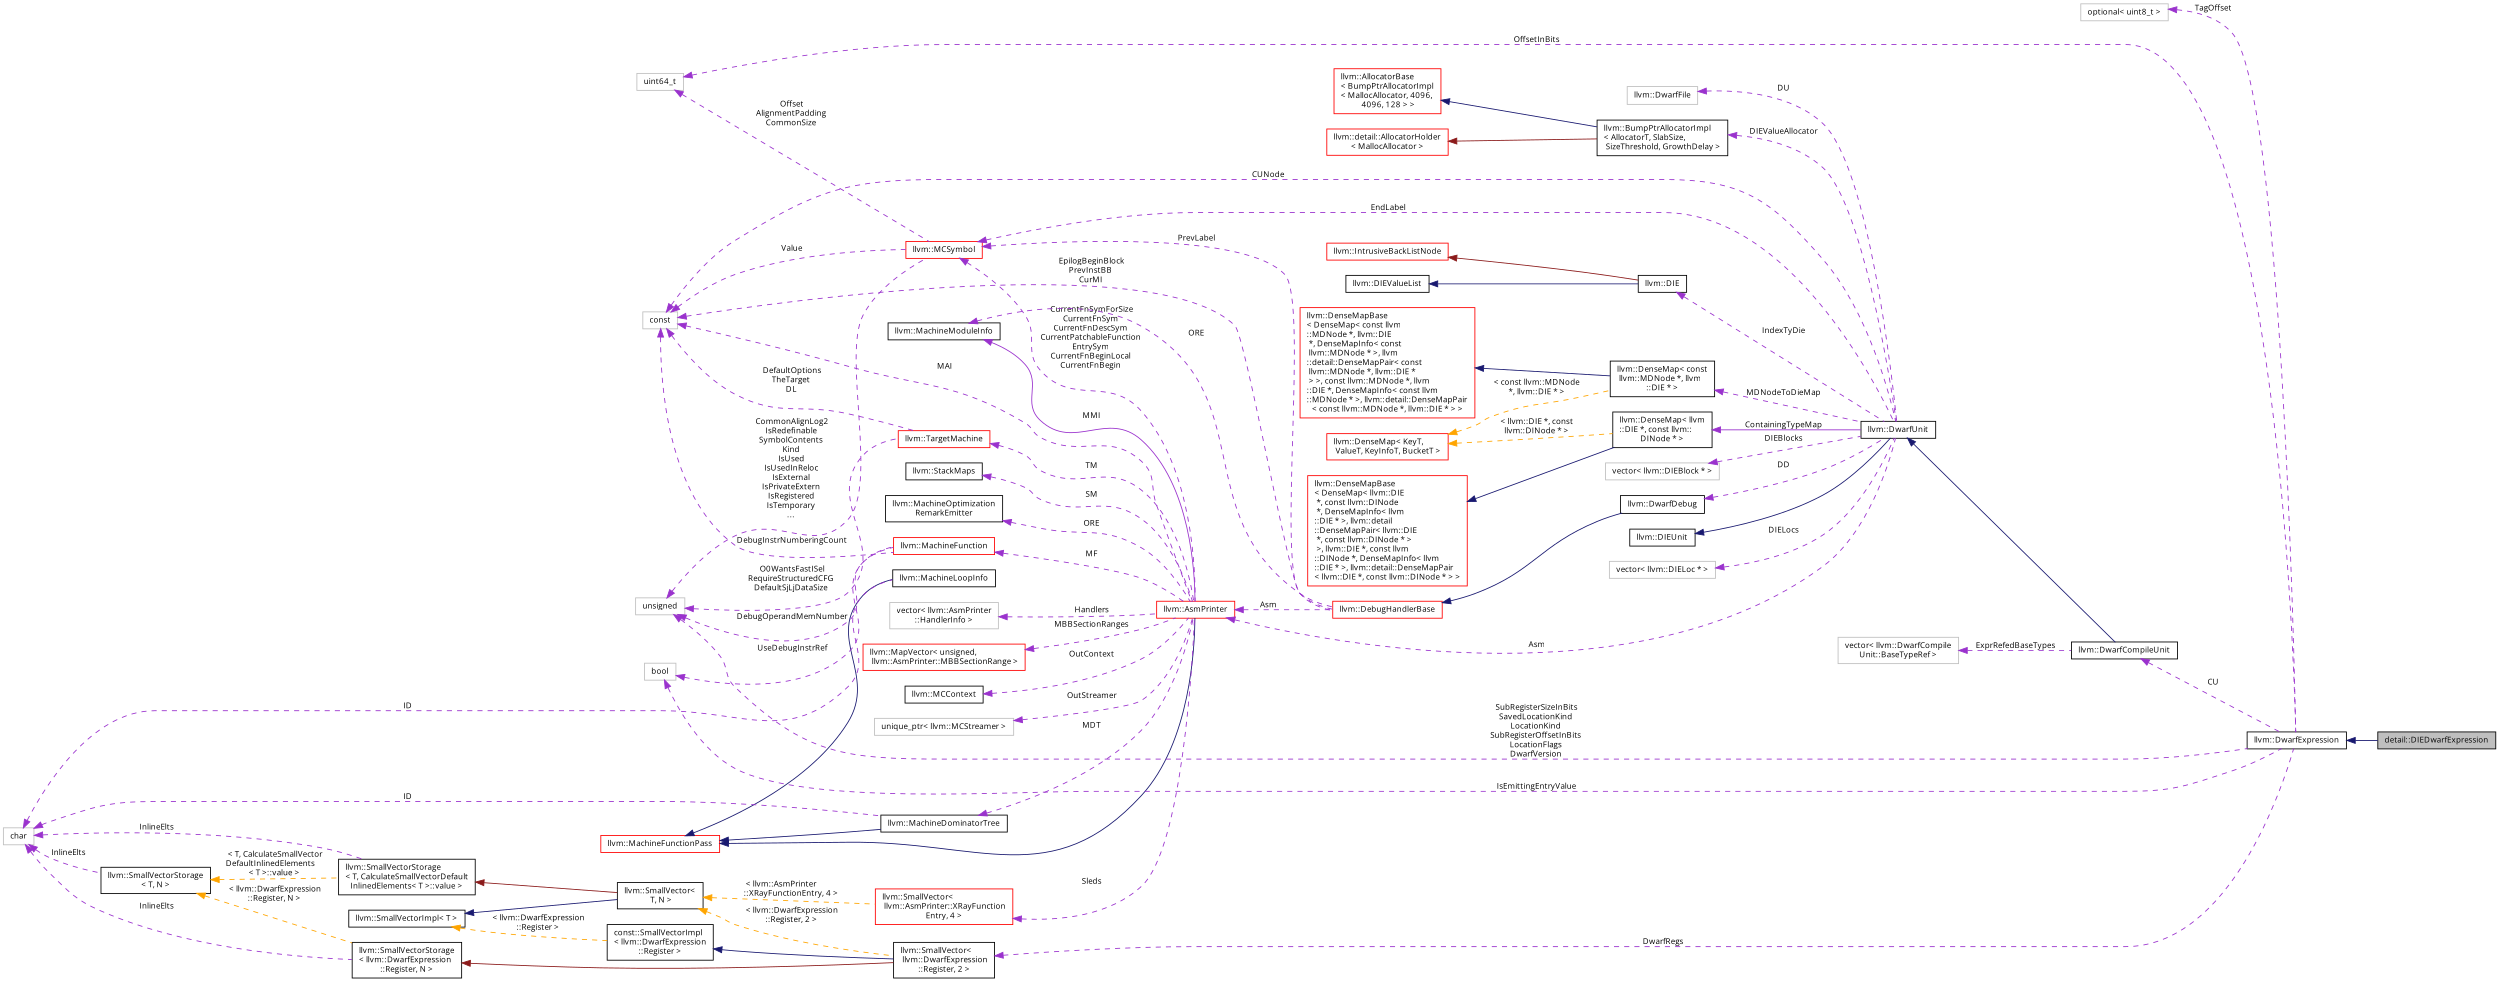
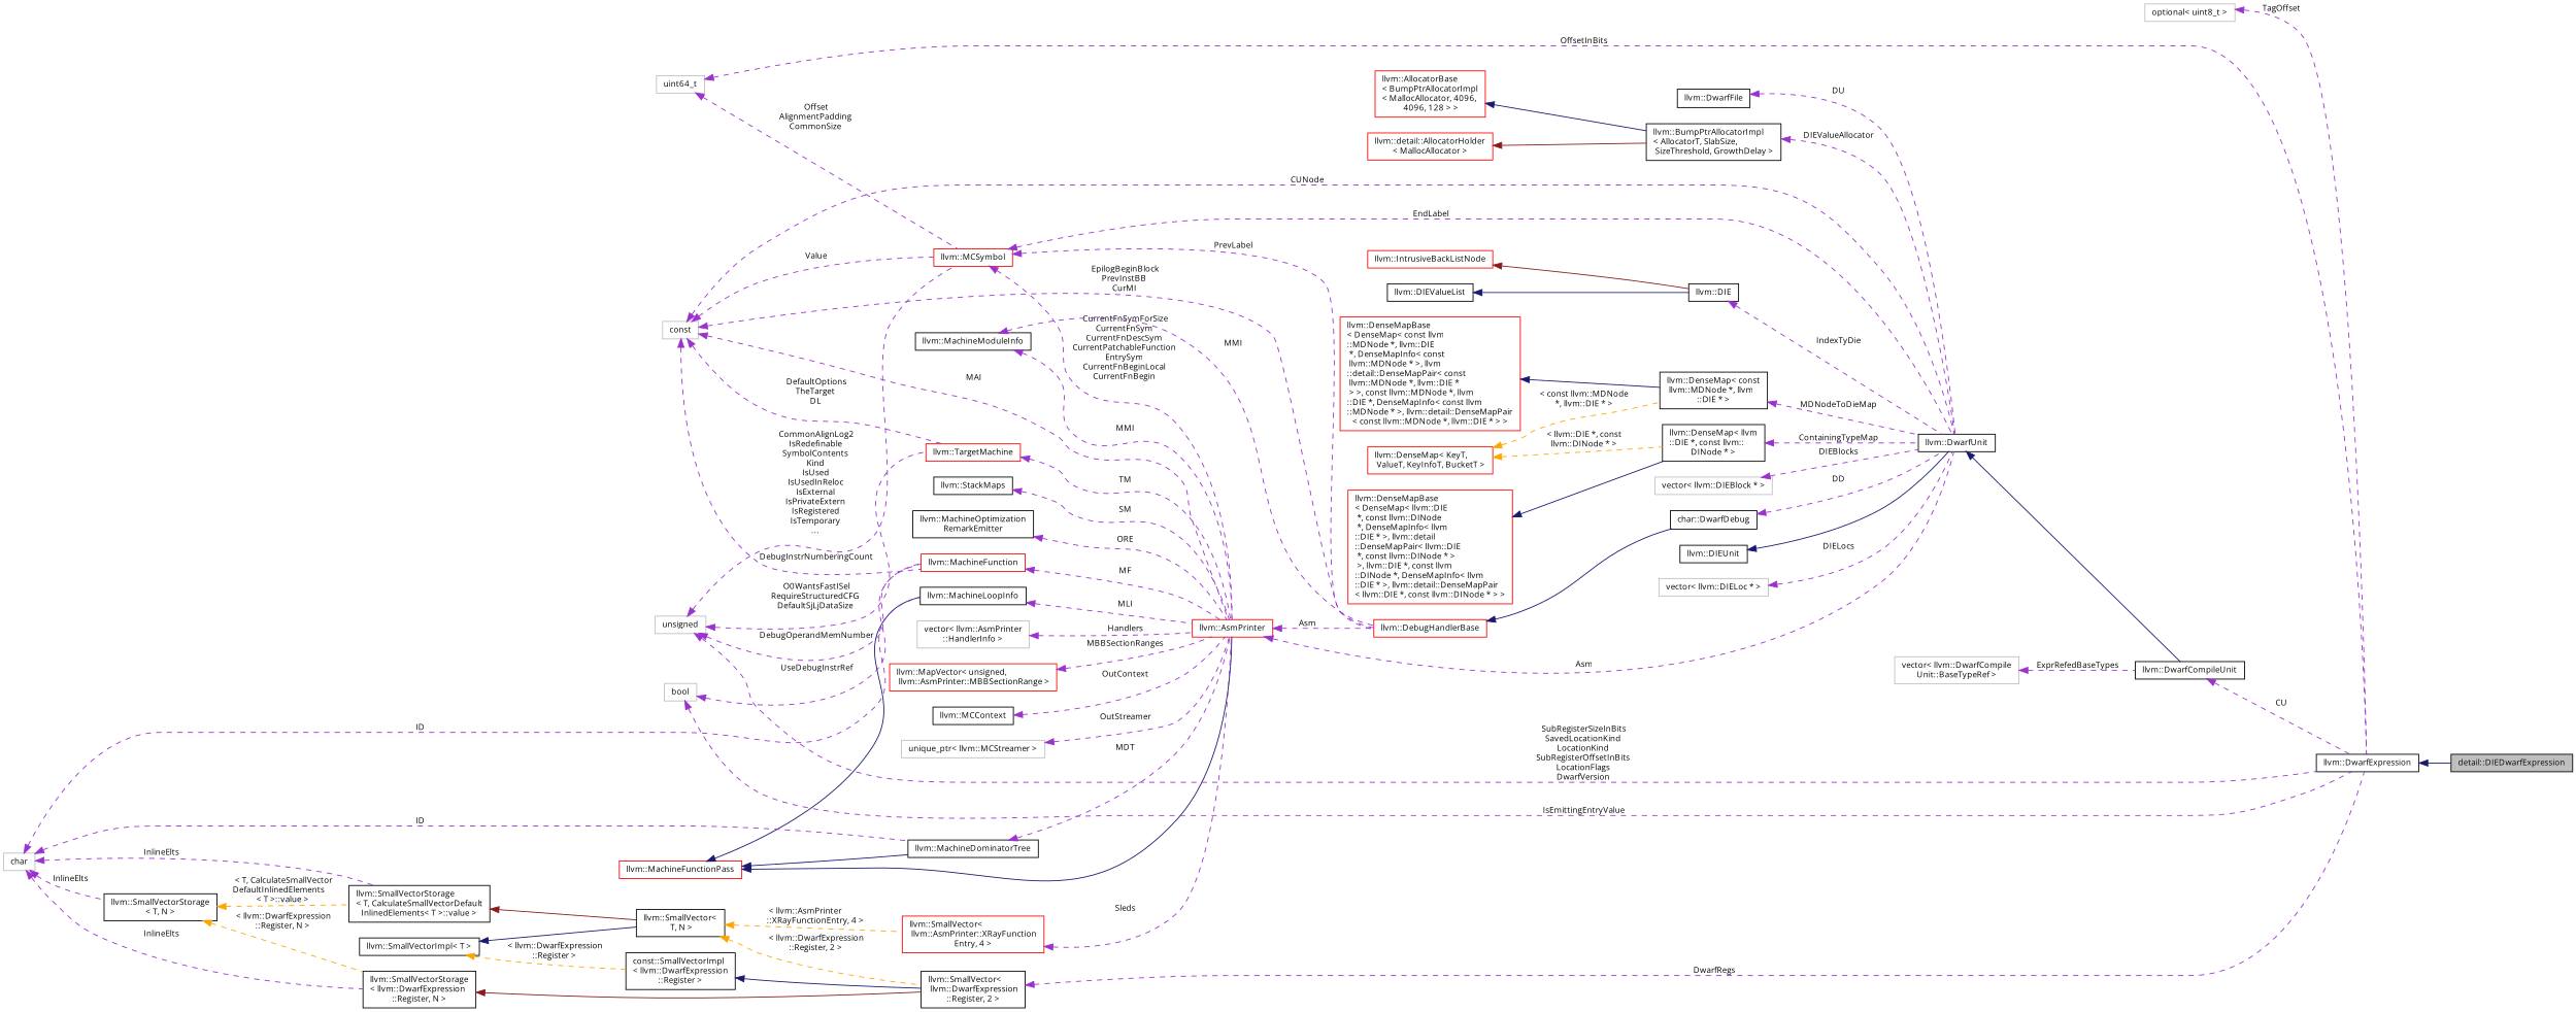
  digraph {
    fontname="Open Sans"
    rankdir=LR
    node [color=black fontname="Open Sans" fontsize=10 shape=record]
    edge [color=darkorchid3 dir=back fontname="Open Sans" fontsize=10 labelfontname=Helvetica labelfontsize=10 style=dashed]
    n1 [fillcolor=grey75 fontcolor=black height=0.2 label="detail::DIEDwarfExpression" style=filled width=0.4]
    n2 [height=0.2 label="llvm::DwarfExpression" width=0.4]
    n3 [color=grey75 height=0.2 label="optional\< uint8_t \>" width=0.4]
    n4 [color=grey75 height=0.2 label=uint64_t width=0.4]
    n5 [color=red height=0.2 label="llvm::MCSymbol" width=0.4]
    n6 [height=0.2 label="llvm::DwarfUnit" width=0.4]
    n7 [color=red height=0.2 label="llvm::DebugHandlerBase" width=0.4]
    n8 [color=red height=0.2 label="llvm::AsmPrinter" width=0.4]
    n9 [height=0.2 label="llvm::DwarfCompileUnit" width=0.4]
    n10 [height=0.2 label="llvm::DIEUnit" width=0.4]
    n11 [color=grey75 height=0.2 label="vector\< llvm::DIELoc * \>" width=0.4]
-   n12 [color=grey75 height=0.2 label="llvm::DwarfFile" width=0.4]
+   n12 [height=0.2 label="llvm::DwarfFile" width=0.4]
    n13 [height=0.2 label="llvm::BumpPtrAllocatorImpl\l\< AllocatorT, SlabSize,\l SizeThreshold, GrowthDelay \>" width=0.4]
    n14 [color=red height=0.2 label="llvm::AllocatorBase\l\< BumpPtrAllocatorImpl\l\< MallocAllocator, 4096,\l 4096, 128 \> \>" width=0.4]
    n15 [color=red height=0.2 label="llvm::detail::AllocatorHolder\l\< MallocAllocator \>" width=0.4]
-   n16 [height=0.2 label="llvm::DwarfDebug" width=0.4]
+   n16 [height=0.2 label="char::DwarfDebug" width=0.4]
    n17 [height=0.2 label="llvm::MachineModuleInfo" width=0.4]
    n18 [color=red height=0.2 label="llvm::MachineFunctionPass" width=0.4]
    n19 [height=0.2 label="llvm::MachineLoopInfo" width=0.4]
    n20 [height=0.2 label="llvm::MachineDominatorTree" width=0.4]
    n21 [height=0.2 label="llvm::StackMaps" width=0.4]
    n22 [height=0.2 label="llvm::MachineOptimization\lRemarkEmitter" width=0.4]
    n23 [color=grey75 height=0.2 label=char width=0.4]
    n24 [height=0.2 label="llvm::SmallVectorStorage\l\< T, CalculateSmallVectorDefault\lInlinedElements\< T \>::value \>" width=0.4]
    n25 [height=0.2 label="llvm::SmallVectorStorage\l\< T, N \>" width=0.4]
    n26 [height=0.2 label="llvm::SmallVectorStorage\l\< llvm::DwarfExpression\l::Register, N \>" width=0.4]
    n27 [height=0.2 label="llvm::SmallVector\<\l T, N \>" width=0.4]
    n28 [height=0.2 label="llvm::SmallVector\<\l llvm::DwarfExpression\l::Register, 2 \>" width=0.4]
    n29 [color=red height=0.2 label="llvm::MachineFunction" width=0.4]
    n30 [color=grey75 height=0.2 label=bool width=0.4]
    n31 [color=grey75 height=0.2 label=const width=0.4]
    n32 [color=red height=0.2 label="llvm::TargetMachine" width=0.4]
    n33 [color=grey75 height=0.2 label=unsigned width=0.4]
    n34 [color=red height=0.2 label="llvm::SmallVector\<\l llvm::AsmPrinter::XRayFunction\lEntry, 4 \>" width=0.4]
    n35 [height=0.2 label="llvm::SmallVectorImpl\< T \>" width=0.4]
    n36 [height=0.2 label="const::SmallVectorImpl\l\< llvm::DwarfExpression\l::Register \>" width=0.4]
    n37 [color=grey75 height=0.2 label="vector\< llvm::AsmPrinter\l::HandlerInfo \>" width=0.4]
    n38 [color=red height=0.2 label="llvm::MapVector\< unsigned,\l llvm::AsmPrinter::MBBSectionRange \>" width=0.4]
    n39 [height=0.2 label="llvm::MCContext" width=0.4]
    n40 [color=grey75 height=0.2 label="unique_ptr\< llvm::MCStreamer \>" width=0.4]
    n41 [height=0.2 label="llvm::DIE" width=0.4]
    n42 [color=red height=0.2 label="llvm::IntrusiveBackListNode" width=0.4]
    n43 [height=0.2 label="llvm::DIEValueList" width=0.4]
    n44 [height=0.2 label="llvm::DenseMap\< const\l llvm::MDNode *, llvm\l::DIE * \>" width=0.4]
    n45 [color=red height=0.2 label="llvm::DenseMapBase\l\< DenseMap\< const llvm\l::MDNode *, llvm::DIE\l *, DenseMapInfo\< const\l llvm::MDNode * \>, llvm\l::detail::DenseMapPair\< const\l llvm::MDNode *, llvm::DIE *\l \> \>, const llvm::MDNode *, llvm\l::DIE *, DenseMapInfo\< const llvm\l::MDNode * \>, llvm::detail::DenseMapPair\l\< const llvm::MDNode *, llvm::DIE * \> \>" width=0.4]
    n46 [color=red height=0.2 label="llvm::DenseMap\< KeyT,\l ValueT, KeyInfoT, BucketT \>" width=0.4]
    n47 [height=0.2 label="llvm::DenseMap\< llvm\l::DIE *, const llvm::\lDINode * \>" width=0.4]
    n48 [color=red height=0.2 label="llvm::DenseMapBase\l\< DenseMap\< llvm::DIE\l *, const llvm::DINode\l *, DenseMapInfo\< llvm\l::DIE * \>, llvm::detail\l::DenseMapPair\< llvm::DIE\l *, const llvm::DINode * \>\l \>, llvm::DIE *, const llvm\l::DINode *, DenseMapInfo\< llvm\l::DIE * \>, llvm::detail::DenseMapPair\l\< llvm::DIE *, const llvm::DINode * \> \>" width=0.4]
    n49 [color=grey75 height=0.2 label="vector\< llvm::DIEBlock * \>" width=0.4]
    n50 [color=grey75 height=0.2 label="vector\< llvm::DwarfCompile\lUnit::BaseTypeRef \>" width=0.4]
    n2 -> n1 [color=midnightblue style=solid]
    n3 -> n2 [label=" TagOffset"]
    n4 -> n2 [label=" OffsetInBits"]
    n4 -> n5 [label=" Offset\nAlignmentPadding\nCommonSize"]
    n5 -> n6 [label=" EndLabel"]
    n5 -> n7 [label=" PrevLabel"]
    n5 -> n8 [label=" CurrentFnSymForSize\nCurrentFnSym\nCurrentFnDescSym\nCurrentPatchableFunction\lEntrySym\nCurrentFnBeginLocal\nCurrentFnBegin"]
    n6 -> n9 [color=midnightblue style=solid]
    n7 -> n16 [color=midnightblue style=solid]
    n8 -> n6 [label=" Asm"]
    n8 -> n7 [label=" Asm"]
    n9 -> n2 [label=" CU"]
    n10 -> n6 [color=midnightblue style=solid]
    n11 -> n6 [label=" DIELocs"]
    n12 -> n6 [label=" DU"]
    n13 -> n6 [label=" DIEValueAllocator"]
    n14 -> n13 [color=midnightblue style=solid]
    n15 -> n13 [color=firebrick4 style=solid]
    n16 -> n6 [label=" DD"]
-   n17 -> n7 [label=" ORE"]
-   n17 -> n8 [label=" MMI" style=solid]
+   n17 -> n7 [label=" MMI"]
+   n17 -> n8 [label=" MMI"]
    n18 -> n8 [color=midnightblue style=solid]
    n18 -> n19 [color=midnightblue style=solid]
    n18 -> n20 [color=midnightblue style=solid]
+   n19 -> n8 [label=" MLI"]
    n20 -> n8 [label=" MDT"]
    n21 -> n8 [label=" SM"]
    n22 -> n8 [label=" ORE"]
    n23 -> n19 [label=" ID"]
    n23 -> n20 [label=" ID"]
    n23 -> n24 [label=" InlineElts"]
    n23 -> n25 [label=" InlineElts"]
    n23 -> n26 [label=" InlineElts"]
    n24 -> n27 [color=firebrick4 style=solid]
    n25 -> n24 [color=orange label=" \< T, CalculateSmallVector\lDefaultInlinedElements\l\< T \>::value \>"]
    n25 -> n26 [color=orange label=" \< llvm::DwarfExpression\l::Register, N \>"]
    n26 -> n28 [color=firebrick4 style=solid]
    n27 -> n28 [color=orange label=" \< llvm::DwarfExpression\l::Register, 2 \>"]
    n27 -> n34 [color=orange label=" \< llvm::AsmPrinter\l::XRayFunctionEntry, 4 \>"]
    n28 -> n2 [label=" DwarfRegs"]
    n29 -> n8 [label=" MF"]
    n30 -> n2 [label=" IsEmittingEntryValue"]
    n30 -> n29 [label=" UseDebugInstrRef"]
    n31 -> n5 [label=" Value"]
    n31 -> n6 [label=" CUNode"]
    n31 -> n7 [label=" EpilogBeginBlock\nPrevInstBB\nCurMI"]
    n31 -> n8 [label=" MAI"]
    n31 -> n29 [label=" DebugInstrNumberingCount"]
    n31 -> n32 [label=" DefaultOptions\nTheTarget\nDL"]
    n32 -> n8 [label=" TM"]
    n33 -> n2 [label=" SubRegisterSizeInBits\nSavedLocationKind\nLocationKind\nSubRegisterOffsetInBits\nLocationFlags\nDwarfVersion"]
    n33 -> n5 [label=" CommonAlignLog2\nIsRedefinable\nSymbolContents\nKind\nIsUsed\nIsUsedInReloc\nIsExternal\nIsPrivateExtern\nIsRegistered\nIsTemporary\n..."]
    n33 -> n29 [label=" DebugOperandMemNumber"]
    n33 -> n32 [label=" O0WantsFastISel\nRequireStructuredCFG\nDefaultSjLjDataSize"]
    n34 -> n8 [label=" Sleds"]
    n35 -> n27 [color=midnightblue style=solid]
    n35 -> n36 [color=orange label=" \< llvm::DwarfExpression\l::Register \>"]
    n36 -> n28 [color=midnightblue style=solid]
    n37 -> n8 [label=" Handlers"]
    n38 -> n8 [label=" MBBSectionRanges"]
    n39 -> n8 [label=" OutContext"]
    n40 -> n8 [label=" OutStreamer"]
    n41 -> n6 [label=" IndexTyDie"]
    n42 -> n41 [color=firebrick4 style=solid]
    n43 -> n41 [color=midnightblue style=solid]
    n44 -> n6 [label=" MDNodeToDieMap"]
    n45 -> n44 [color=midnightblue style=solid]
    n46 -> n44 [color=orange label=" \< const llvm::MDNode\l *, llvm::DIE * \>"]
    n46 -> n47 [color=orange label=" \< llvm::DIE *, const\l llvm::DINode * \>"]
-   n47 -> n6 [label=" ContainingTypeMap" style=solid]
+   n47 -> n6 [label=" ContainingTypeMap"]
    n48 -> n47 [color=midnightblue style=solid]
    n49 -> n6 [label=" DIEBlocks"]
    n50 -> n9 [label=" ExprRefedBaseTypes"]
  }
